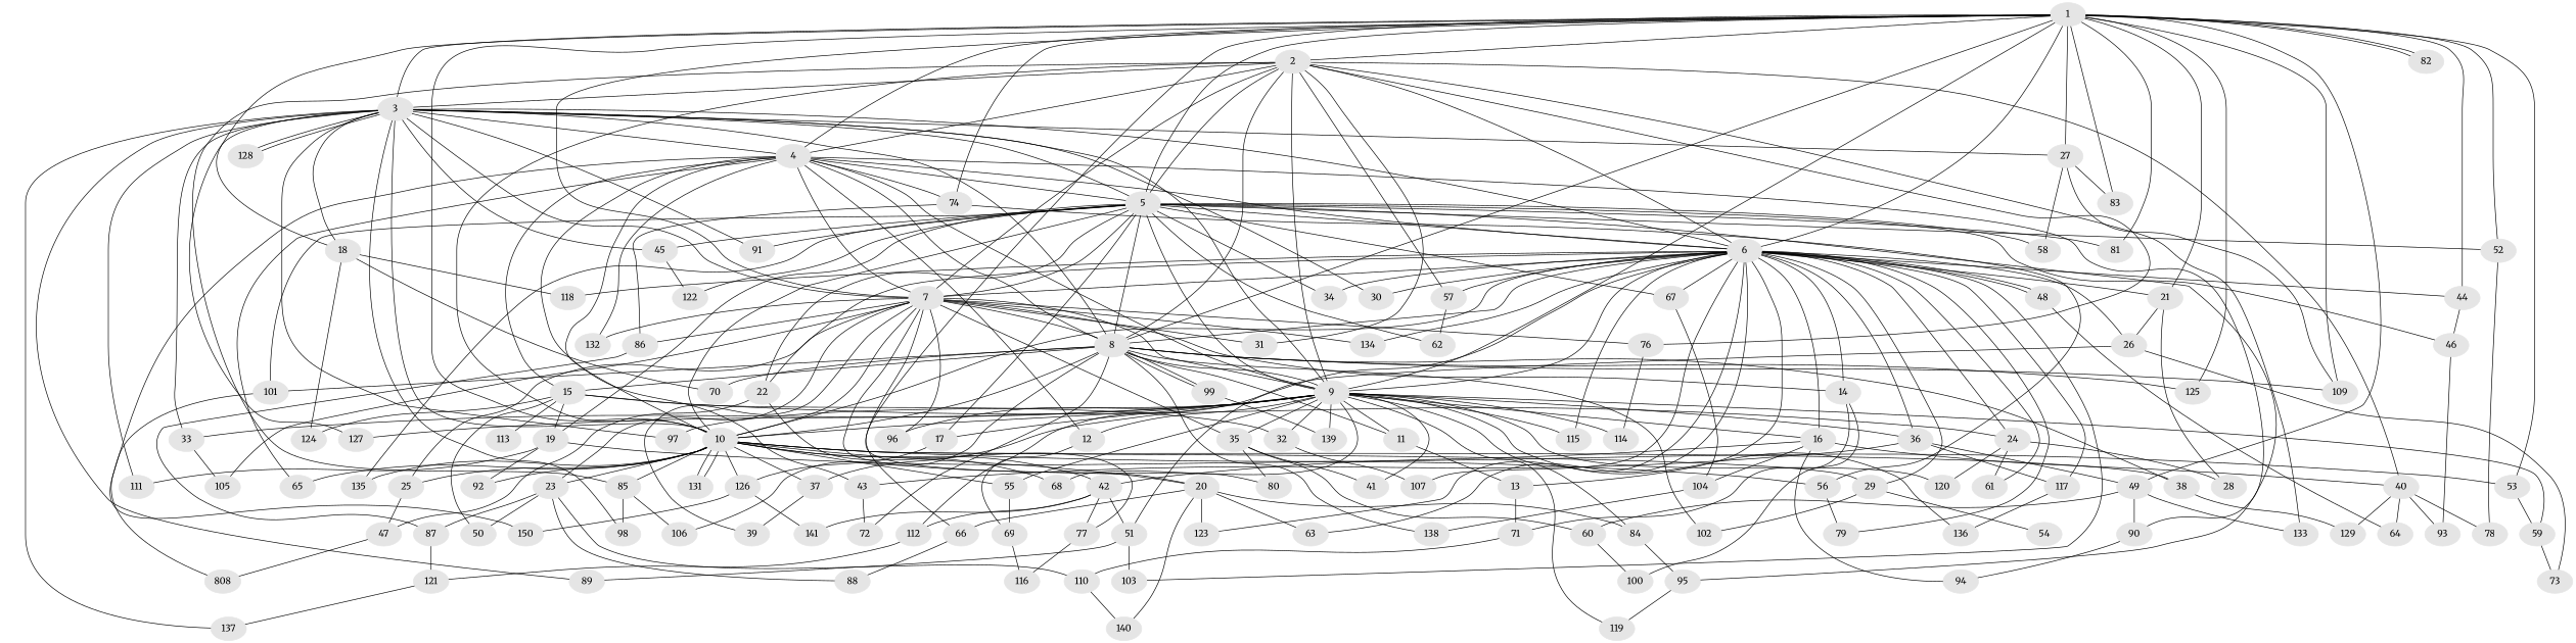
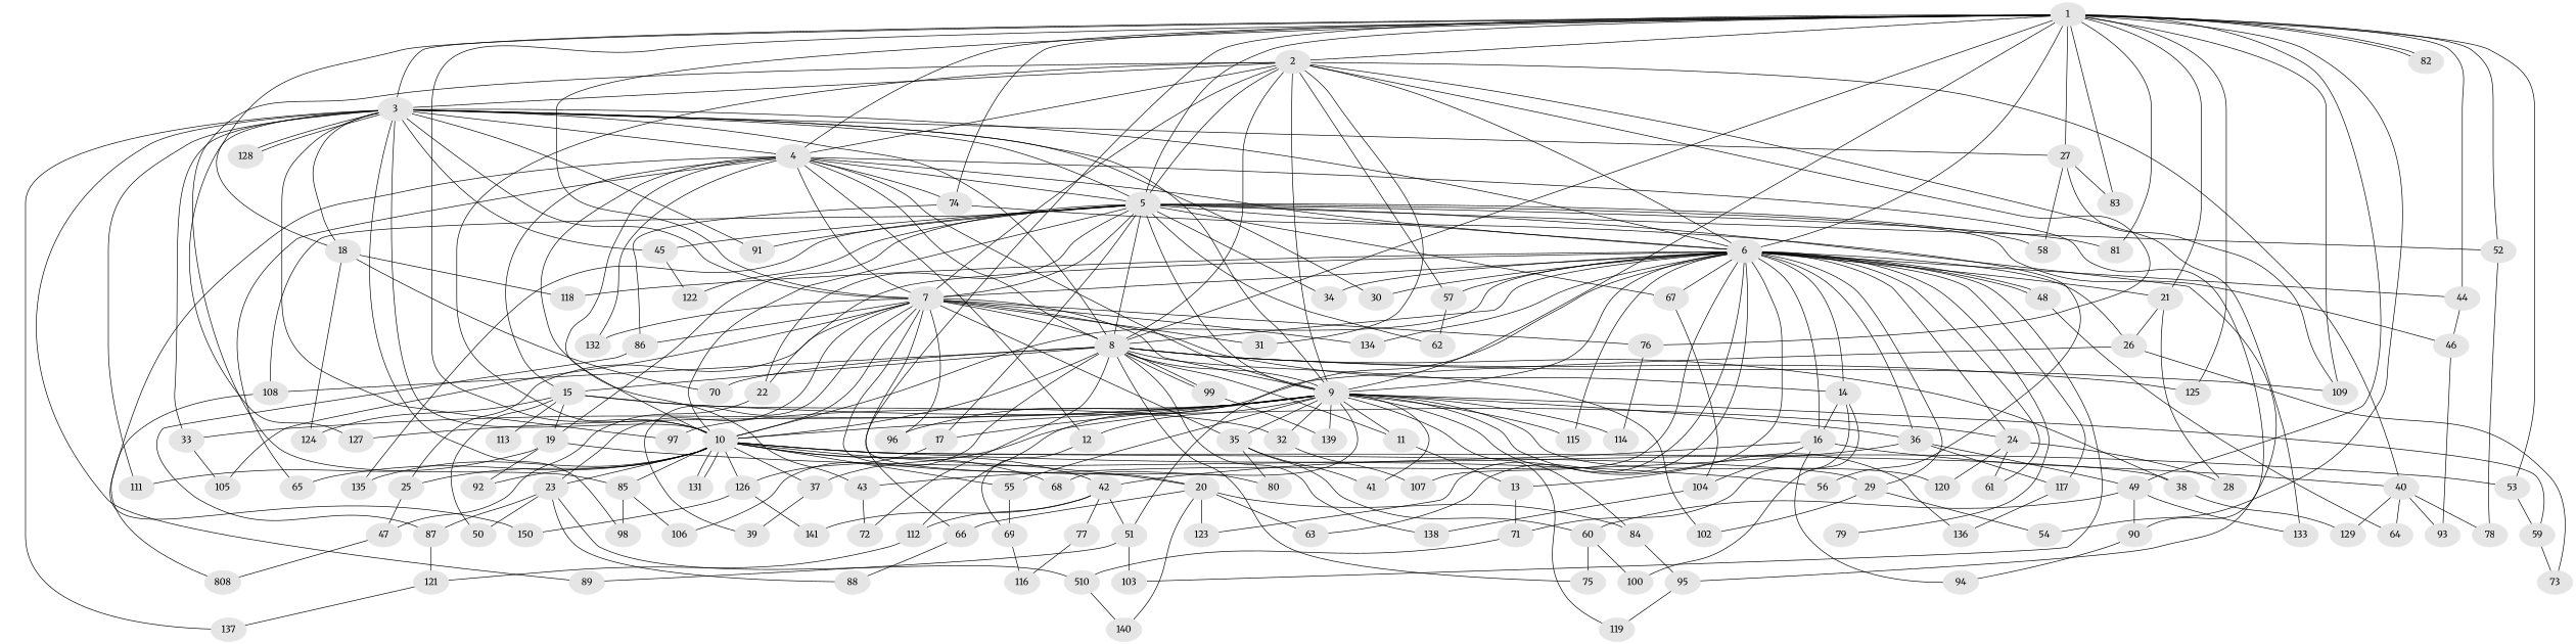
  graph {
    fontname=Merriweather
    node [color=gray90 fontname=Merriweather style=filled]
    edge [fontname=Merriweather]
    1
    2
    3
    4
    5
    6
    7
    8
    9
    10
    18
    21
    27
    44
    49
    52
    53
    54
    66
    74
    81
    82
    83
    125
    109
    31
    40
    57
    76
    85
    133
    30
    33
    45
    89
    91
    97
    98
    111
    127
    128
    137
    12
    15
    43
    65
    90
    n48 [label=150]
    132
    17
    19
    22
    34
    46
    56
    58
    62
    67
-   101
+   101 [label=108]
    122
    135
    13
    14
    16
    24
    26
    29
    36
    48
    51
    61
    63
    79
    103
    107
    115
    117
    118
    123
    134
    20
    23
    25
    35
    39
    80
    86
    96
    105
    11
    38
    70
    72
+   75
    99
    102
    106
    138
    32
    37
    41
    55
    59
    68
    84
    114
    119
    120
    136
    139
    42
    92
    126
    131
    124
    28
    60
    78
    88
    95
    129
    64
    93
    69
    113
    50
    94
    47
    77
    104
    n131 [label=808]
    71
    100
    73
    112
    140
    87
-   110
+   110 [label=510]
    141
    116
    121
    1 -- 2
    1 -- 3
    1 -- 4
    1 -- 5
    1 -- 6
    1 -- 7
    1 -- 8
    1 -- 9
    1 -- 10
    1 -- 18
    1 -- 21
    1 -- 27
    1 -- 44
    1 -- 49
    1 -- 52
    1 -- 53
+   1 -- 54
    1 -- 66
    1 -- 74
    1 -- 81
    1 -- 82
    1 -- 82
    1 -- 83
    1 -- 125
    1 -- 109
    2 -- 3
    2 -- 4
    2 -- 5
    2 -- 6
    2 -- 7
    2 -- 8
    2 -- 9
    2 -- 10
    2 -- 31
    2 -- 40
    2 -- 57
    2 -- 76
    2 -- 85
    2 -- 133
    3 -- 4
    3 -- 5
    3 -- 6
    3 -- 7
    3 -- 8
    3 -- 9
    3 -- 10
    3 -- 18
    3 -- 27
    3 -- 30
    3 -- 33
    3 -- 45
    3 -- 89
    3 -- 91
    3 -- 97
    3 -- 98
    3 -- 111
    3 -- 127
    3 -- 128
    3 -- 128
    3 -- 137
    4 -- 5
    4 -- 6
    4 -- 7
    4 -- 8
    4 -- 9
    4 -- 10
    4 -- 74
    4 -- 12
    4 -- 15
    4 -- 43
    4 -- 65
    4 -- 90
    4 -- n48
    4 -- 132
    5 -- 6
    5 -- 7
    5 -- 8
    5 -- 9
    5 -- 10
    5 -- 52
    5 -- 81
    5 -- 45
    5 -- 91
    5 -- 17
    5 -- 19
    5 -- 22
    5 -- 34
    5 -- 46
    5 -- 56
    5 -- 58
    5 -- 62
    5 -- 67
    5 -- 101
    5 -- 122
    5 -- 135
    6 -- 7
    6 -- 8
    6 -- 9
    6 -- 10
    6 -- 21
    6 -- 44
    6 -- 57
    6 -- 30
    6 -- 22
    6 -- 34
    6 -- 67
    6 -- 13
    6 -- 14
    6 -- 16
    6 -- 24
    6 -- 26
    6 -- 29
    6 -- 36
    6 -- 48
    6 -- 48
    6 -- 51
    6 -- 61
    6 -- 63
    6 -- 79
    6 -- 103
    6 -- 107
    6 -- 115
    6 -- 117
    6 -- 118
    6 -- 123
    6 -- 134
    7 -- 8
    7 -- 9
    7 -- 10
    7 -- 31
    7 -- 76
    7 -- 132
    7 -- 14
    7 -- 134
    7 -- 20
    7 -- 23
    7 -- 25
    7 -- 35
    7 -- 39
    7 -- 80
    7 -- 86
    7 -- 96
    7 -- 105
    8 -- 9
    8 -- 10
    8 -- 125
    8 -- 109
    8 -- 15
    8 -- 101
    8 -- 11
    8 -- 38
    8 -- 70
    8 -- 72
+   8 -- 75
    8 -- 99
    8 -- 99
    8 -- 102
    8 -- 106
    8 -- 138
    9 -- 10
    9 -- 33
    9 -- 97
    9 -- 127
    9 -- 12
    9 -- 17
-   9 -- 16
+   14 -- 16
    9 -- 36
    9 -- 115
    9 -- 35
    9 -- 96
    9 -- 11
    9 -- 32
    9 -- 37
    9 -- 41
    9 -- 55
    9 -- 59
    9 -- 68
    9 -- 84
    9 -- 114
    9 -- 119
    9 -- 120
    9 -- 136
    9 -- 139
    10 -- 53
    10 -- 85
    10 -- 65
    10 -- 135
    10 -- 29
    10 -- 20
    10 -- 23
    10 -- 25
    10 -- 38
    10 -- 37
    10 -- 55
    10 -- 68
    10 -- 42
    10 -- 92
    10 -- 126
    10 -- 131
    10 -- 131
    18 -- 118
    18 -- 70
    18 -- 124
    21 -- 26
    21 -- 28
    27 -- 83
    27 -- 109
    27 -- 58
    44 -- 46
    49 -- 133
    49 -- 90
    49 -- 60
    52 -- 78
    53 -- 59
    66 -- 88
    74 -- 86
    74 -- 95
    40 -- 78
    40 -- 129
    40 -- 64
    40 -- 93
    57 -- 62
    76 -- 114
    85 -- 98
    85 -- 106
    33 -- 105
    45 -- 122
    12 -- 69
    15 -- 19
    15 -- 24
    15 -- 32
    15 -- 124
    15 -- 113
    15 -- 50
    43 -- 72
    90 -- 94
    17 -- 126
    19 -- 111
    19 -- 56
    19 -- 92
    22 -- 47
-   22 -- 77
    46 -- 93
-   56 -- 79
    67 -- 104
    101 -- n131
    13 -- 71
    14 -- 71
    14 -- 100
    16 -- 40
    16 -- 42
    16 -- 94
    16 -- 104
    24 -- 61
    24 -- 120
    24 -- 28
    26 -- 73
    26 -- 112
    29 -- 54
    29 -- 102
    36 -- 49
    36 -- 43
    36 -- 117
    48 -- 64
    51 -- 89
    51 -- 103
    117 -- 136
    20 -- 66
    20 -- 63
    20 -- 123
    20 -- 84
    20 -- 140
    23 -- 88
    23 -- 50
    23 -- 87
    23 -- 110
    25 -- 47
    35 -- 80
    35 -- 41
    35 -- 60
    86 -- 87
    11 -- 13
    38 -- 129
    99 -- 139
    32 -- 107
    37 -- 39
    55 -- 69
    59 -- 73
    84 -- 95
    42 -- 51
    42 -- 77
    42 -- 112
    42 -- 141
    126 -- n48
    126 -- 141
+   60 -- 75
    60 -- 100
    95 -- 119
    69 -- 116
    47 -- n131
    77 -- 116
    104 -- 138
    71 -- 110
    112 -- 121
    87 -- 121
    110 -- 140
    121 -- 137
  }
